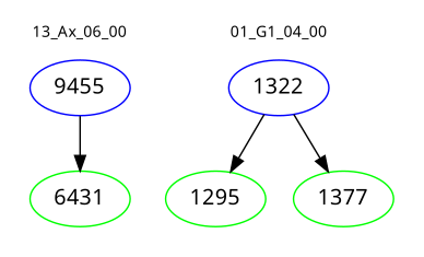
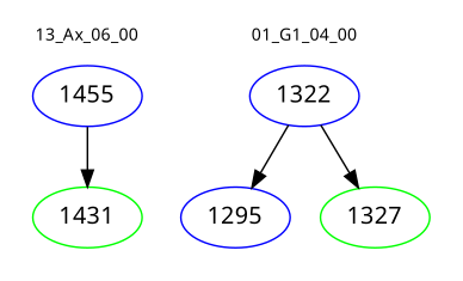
  digraph {
    fontname="Noto Sans"
    node [color=blue fontname="Noto Sans"]
    edge [color=black fontname="Noto Sans"]
-   n1 [label=9455]
-   n2 [color=green label=6431]
+   n1 [label=1455]
+   n2 [color=green label=1431]
    n3 [label=1322]
-   n4 [color=green label=1295]
-   n5 [color=green label=1377]
+   n4 [label=1295]
+   n5 [color=green label=1327]
    subgraph cluster_1 {
      color=white
      fontsize=10
      label="13_Ax_06_00"
      n1
      n2
    }
    subgraph cluster_2 {
      color=white
      fontsize=10
      label="01_G1_04_00"
      n3
      n4
      n5
    }
    n1 -> n2
    n3 -> n4
    n3 -> n5
  }
